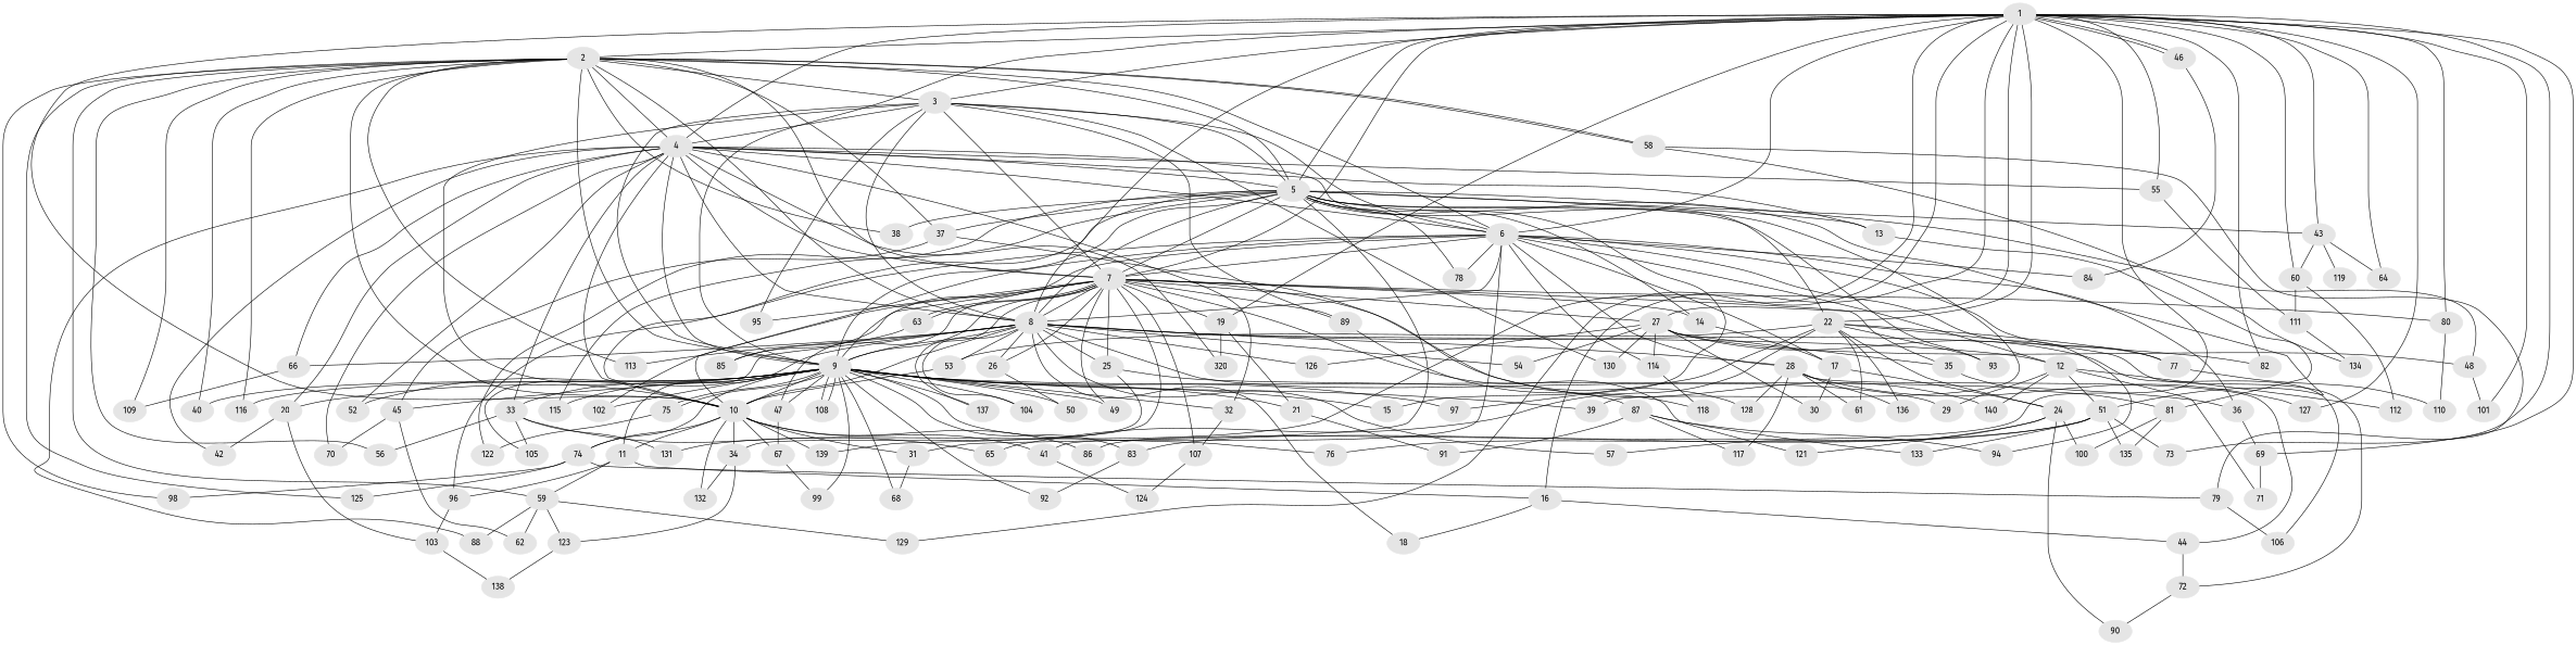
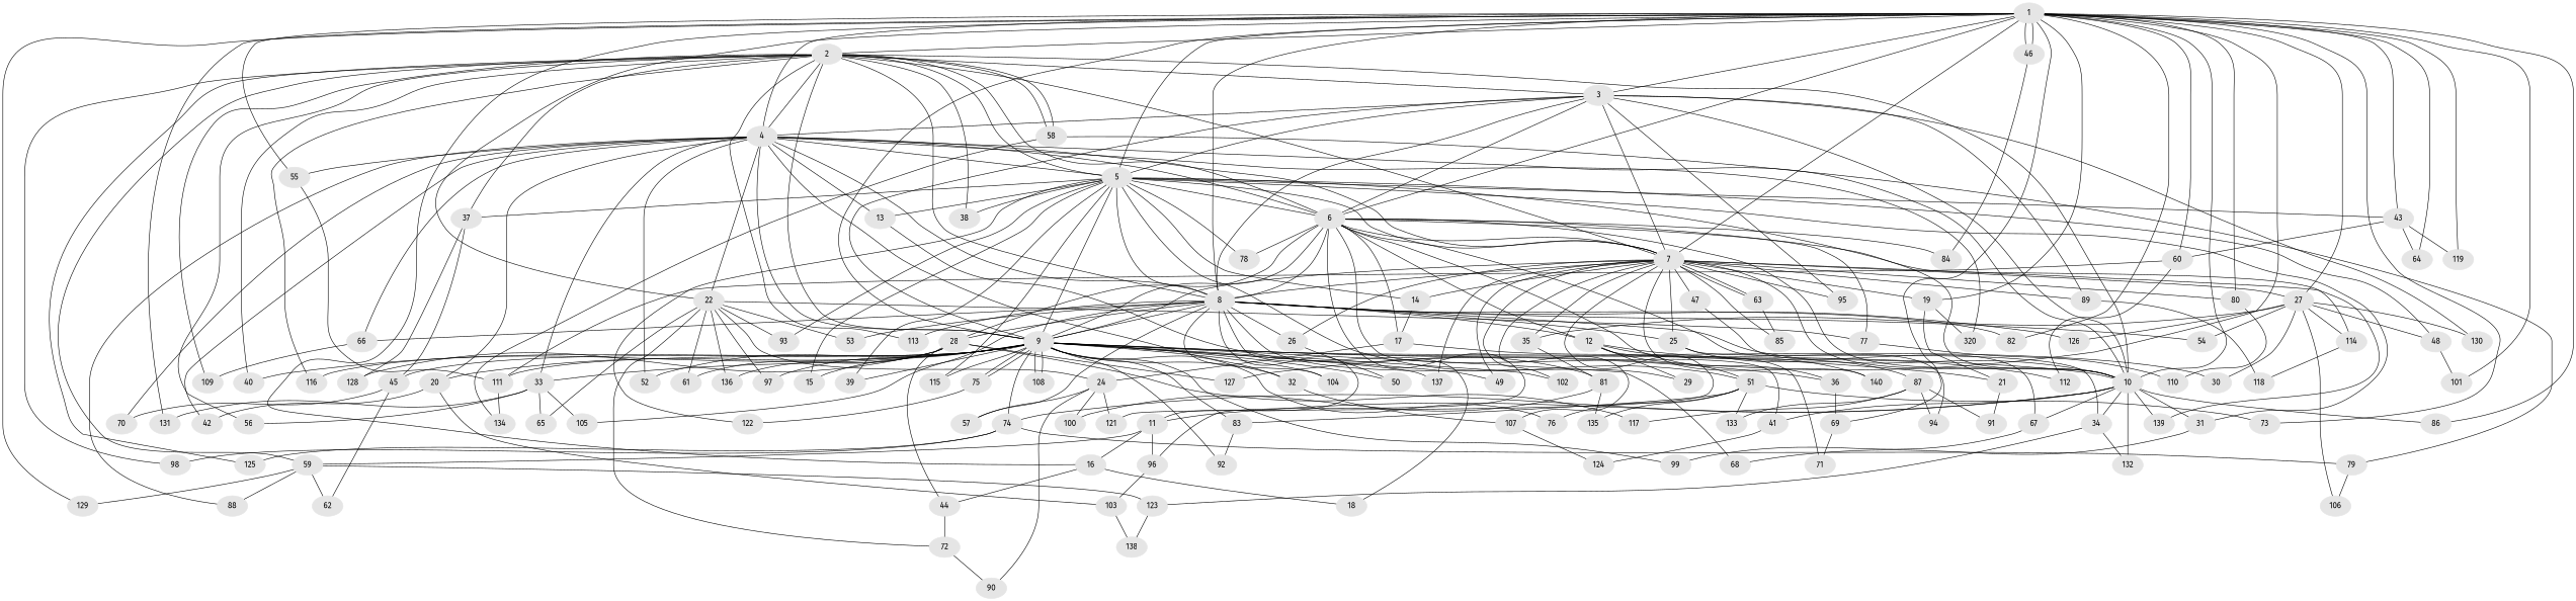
  graph {
    fontname="Fira Sans"
    node [color=gray90 fontname="Fira Sans" style=filled]
    edge [fontname="Fira Sans"]
    1
    2
    3
    4
    5
    6
    7
    8
    9
    10
    16
    19
    22
    27
    43
    46
    55
    60
    64
    69
    73
    80
    82
    86
    101
    119
    127
    129
    131
    37
    38
    40
    56
    58
    59
    98
    109
    113
    116
    125
    89
    95
    130
    13
    20
    32
    33
    42
    52
    66
    70
    88
    n53 [label=320]
    14
    15
    31
    39
    48
    51
    78
    93
    115
    122
    12
    17
    28
    36
    41
    77
    84
    94
    96
    114
    25
    26
    35
    47
    49
    63
    85
    102
    107
    121
    137
    139
    140
    11
    18
    29
    53
    54
    57
    104
    105
    126
    21
    45
    50
    68
    74
    75
    76
    83
    92
    97
    99
    108
    34
    67
    132
    44
    24
    61
    65
    72
    136
    30
    106
    111
    112
    71
    110
    128
    79
    134
    123
    62
    118
    81
    103
    133
    135
    117
    124
    87
    91
    100
    90
    138
    1 -- 2
    1 -- 3
    1 -- 4
    1 -- 5
    1 -- 6
    1 -- 7
    1 -- 8
    1 -- 9
    1 -- 10
    1 -- 16
    1 -- 19
    1 -- 22
    1 -- 27
    1 -- 43
    1 -- 46
    1 -- 46
    1 -- 55
    1 -- 60
    1 -- 64
    1 -- 69
    1 -- 73
    1 -- 80
    1 -- 82
    1 -- 86
    1 -- 101
+   1 -- 119
    1 -- 127
    1 -- 129
    1 -- 131
    2 -- 3
    2 -- 4
    2 -- 5
    2 -- 6
    2 -- 7
    2 -- 8
    2 -- 9
    2 -- 10
    2 -- 37
    2 -- 38
    2 -- 40
    2 -- 56
    2 -- 58
    2 -- 58
    2 -- 59
    2 -- 98
    2 -- 109
    2 -- 113
    2 -- 116
    2 -- 125
    3 -- 4
    3 -- 5
    3 -- 6
    3 -- 7
    3 -- 8
    3 -- 9
    3 -- 10
    3 -- 89
    3 -- 95
    3 -- 130
    4 -- 5
    4 -- 6
    4 -- 7
    4 -- 8
    4 -- 9
    4 -- 10
    4 -- 22
    4 -- 55
    4 -- 13
    4 -- 20
    4 -- 32
    4 -- 33
    4 -- 42
    4 -- 52
    4 -- 66
    4 -- 70
    4 -- 88
    4 -- n53
    5 -- 6
    5 -- 7
    5 -- 8
    5 -- 9
    5 -- 10
    5 -- 43
    5 -- 37
    5 -- 38
    5 -- 13
    5 -- 14
    5 -- 15
    5 -- 31
    5 -- 39
    5 -- 48
    5 -- 51
    5 -- 78
    5 -- 93
    5 -- 115
    5 -- 122
    6 -- 7
    6 -- 8
    6 -- 9
    6 -- 10
    6 -- 78
    6 -- 12
    6 -- 17
    6 -- 28
    6 -- 36
    6 -- 41
    6 -- 77
    6 -- 84
    6 -- 94
    6 -- 96
    6 -- 114
    7 -- 8
    7 -- 9
-   53 -- 10
+   7 -- 10
    7 -- 19
    7 -- 27
    7 -- 80
    7 -- 89
    7 -- 95
    7 -- 14
    7 -- 25
    7 -- 26
    7 -- 35
    7 -- 47
    7 -- 49
    7 -- 63
    7 -- 63
    7 -- 85
    7 -- 102
    7 -- 107
    7 -- 121
    7 -- 137
    7 -- 139
    7 -- 140
    8 -- 9
    8 -- 10
    8 -- 82
    8 -- 113
    8 -- 66
    8 -- 12
    8 -- 28
    8 -- 25
    8 -- 26
    8 -- 11
    8 -- 18
    8 -- 29
    8 -- 53
    8 -- 54
    8 -- 57
    8 -- 104
    8 -- 105
    8 -- 126
    9 -- 10
    9 -- 40
    9 -- 116
    9 -- 20
    9 -- 32
    9 -- 33
    9 -- 52
    9 -- 15
    9 -- 39
    9 -- 115
    9 -- 36
-   9 -- 47
+   9 -- 111
    9 -- 49
    9 -- 102
    9 -- 137
    9 -- 104
    9 -- 21
    9 -- 45
    9 -- 50
    9 -- 68
    9 -- 74
    9 -- 75
    9 -- 75
    9 -- 76
    9 -- 83
    9 -- 92
    9 -- 97
    9 -- 99
    9 -- 108
    9 -- 108
    10 -- 86
    10 -- 31
    10 -- 41
    10 -- 139
    10 -- 11
    10 -- 74
    10 -- 34
    10 -- 67
    10 -- 132
    16 -- 18
    16 -- 44
    19 -- n53
    19 -- 21
    22 -- 93
    22 -- 77
    22 -- 53
    22 -- 97
    22 -- 24
    22 -- 61
    22 -- 65
    22 -- 72
    22 -- 136
    27 -- 130
    27 -- 48
    27 -- 114
    27 -- 35
    27 -- 54
    27 -- 126
    27 -- 30
    27 -- 106
    43 -- 60
    43 -- 64
    43 -- 119
    46 -- 84
    55 -- 111
    60 -- 111
    60 -- 112
    69 -- 71
    80 -- 110
    37 -- 45
    37 -- 128
    58 -- 79
    58 -- 134
    59 -- 129
    59 -- 88
    59 -- 123
    59 -- 62
    89 -- 118
    13 -- 81
    20 -- 42
    20 -- 103
    32 -- 107
    33 -- 131
    33 -- 56
    33 -- 105
    33 -- 65
    66 -- 109
    14 -- 17
    31 -- 68
    48 -- 101
    51 -- 73
    51 -- 76
    51 -- 83
    51 -- 133
    51 -- 135
    12 -- 51
    12 -- 140
    12 -- 29
    12 -- 112
    12 -- 71
    17 -- 24
    17 -- 30
    28 -- 127
    28 -- 44
    28 -- 61
    28 -- 136
    28 -- 128
    28 -- 117
    36 -- 69
    41 -- 124
    77 -- 110
    96 -- 103
    114 -- 118
    25 -- 34
    25 -- 87
    26 -- 50
    35 -- 81
    47 -- 67
    63 -- 85
    107 -- 124
    11 -- 16
    11 -- 59
    11 -- 96
    21 -- 91
    45 -- 70
    45 -- 62
    74 -- 98
    74 -- 125
    74 -- 79
    75 -- 122
    83 -- 92
    34 -- 132
    34 -- 123
    67 -- 99
    44 -- 72
    24 -- 121
    24 -- 57
    24 -- 100
    24 -- 90
    72 -- 90
    111 -- 134
    79 -- 106
    123 -- 138
    81 -- 135
    81 -- 100
    103 -- 138
    87 -- 94
    87 -- 133
    87 -- 117
    87 -- 91
  }
